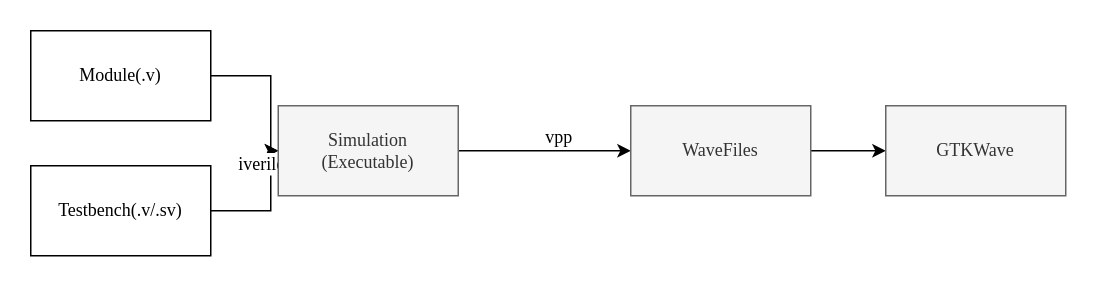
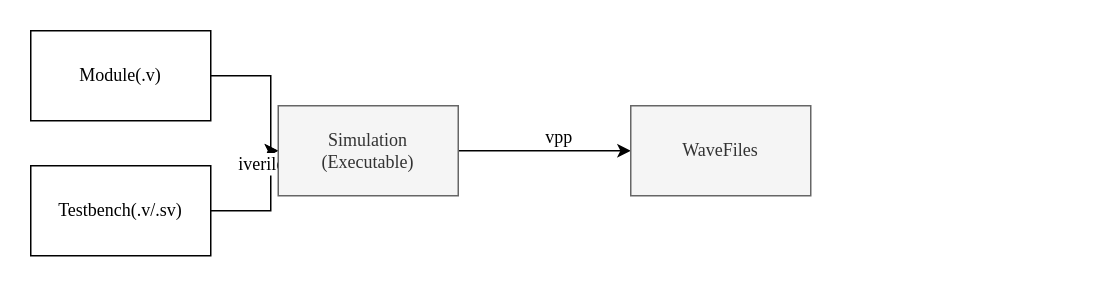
  <mxCell id="0" />
  <mxCell id="1" parent="0" />
  <mxCell id="2" style="edgeStyle=orthogonalEdgeStyle;rounded=0;orthogonalLoop=1;jettySize=auto;html=1;entryX=0;entryY=0.5;entryDx=0;entryDy=0;fontFamily=Times New Roman;fontSize=12;fontColor=default;" edge="1" parent="1" source="3" target="9"><mxGeometry relative="1" as="geometry"><Array as="points"><mxPoint x="180" y="50" /><mxPoint x="180" y="100" /></Array></mxGeometry></mxCell>
  <mxCell id="3" value="Module(.v)" style="rounded=0;whiteSpace=wrap;html=1;fontFamily=Times New Roman;" vertex="1" parent="1"><mxGeometry x="20" y="20" width="120" height="60" as="geometry" /></mxCell>
  <mxCell id="4" style="edgeStyle=orthogonalEdgeStyle;rounded=0;orthogonalLoop=1;jettySize=auto;html=1;fontFamily=Times New Roman;fontSize=12;fontColor=default;" edge="1" parent="1" source="6" target="9"><mxGeometry relative="1" as="geometry"><Array as="points"><mxPoint x="180" y="140" /><mxPoint x="180" y="100" /></Array></mxGeometry></mxCell>
  <mxCell id="5" value="iverilog" style="edgeLabel;html=1;align=center;verticalAlign=middle;resizable=0;points=[];fontSize=12;fontFamily=Times New Roman;fontColor=default;" vertex="1" connectable="0" parent="4"><mxGeometry x="0.498" y="2" relative="1" as="geometry"><mxPoint x="-2" y="-8" as="offset" /></mxGeometry></mxCell>
  <mxCell id="6" value="Testbench(.v/.sv)" style="rounded=0;whiteSpace=wrap;html=1;fontFamily=Times New Roman;" vertex="1" parent="1"><mxGeometry x="20" y="110" width="120" height="60" as="geometry" /></mxCell>
  <mxCell id="7" style="edgeStyle=orthogonalEdgeStyle;rounded=0;orthogonalLoop=1;jettySize=auto;html=1;entryX=0;entryY=0.5;entryDx=0;entryDy=0;fontFamily=Times New Roman;fontSize=12;fontColor=default;" edge="1" parent="1" source="9" target="11"><mxGeometry relative="1" as="geometry" /></mxCell>
  <mxCell id="8" value="vpp" style="edgeLabel;html=1;align=center;verticalAlign=middle;resizable=0;points=[];fontSize=12;fontFamily=Times New Roman;fontColor=default;" vertex="1" connectable="0" parent="7"><mxGeometry x="0.236" y="2" relative="1" as="geometry"><mxPoint x="-5" y="-8" as="offset" /></mxGeometry></mxCell>
  <mxCell id="9" value="Simulation&lt;br&gt;(Executable)" style="rounded=0;whiteSpace=wrap;html=1;fontFamily=Times New Roman;fillColor=#f5f5f5;fontColor=#333333;strokeColor=#666666;" vertex="1" parent="1"><mxGeometry x="185" y="70" width="120" height="60" as="geometry" /></mxCell>
- <mxCell id="10" style="edgeStyle=orthogonalEdgeStyle;rounded=0;orthogonalLoop=1;jettySize=auto;html=1;entryX=0;entryY=0.5;entryDx=0;entryDy=0;fontFamily=Times New Roman;fontSize=12;fontColor=default;" edge="1" parent="1" source="11" target="12"><mxGeometry relative="1" as="geometry" /></mxCell>
  <mxCell id="11" value="WaveFiles" style="rounded=0;whiteSpace=wrap;html=1;fontFamily=Times New Roman;fontSize=12;fontColor=#333333;fillColor=#f5f5f5;strokeColor=#666666;" vertex="1" parent="1"><mxGeometry x="420" y="70" width="120" height="60" as="geometry" /></mxCell>
- <mxCell id="12" value="GTKWave" style="rounded=0;whiteSpace=wrap;html=1;fontFamily=Times New Roman;fontSize=12;fontColor=#333333;fillColor=#f5f5f5;strokeColor=#666666;" vertex="1" parent="1"><mxGeometry x="590" y="70" width="120" height="60" as="geometry" /></mxCell>
